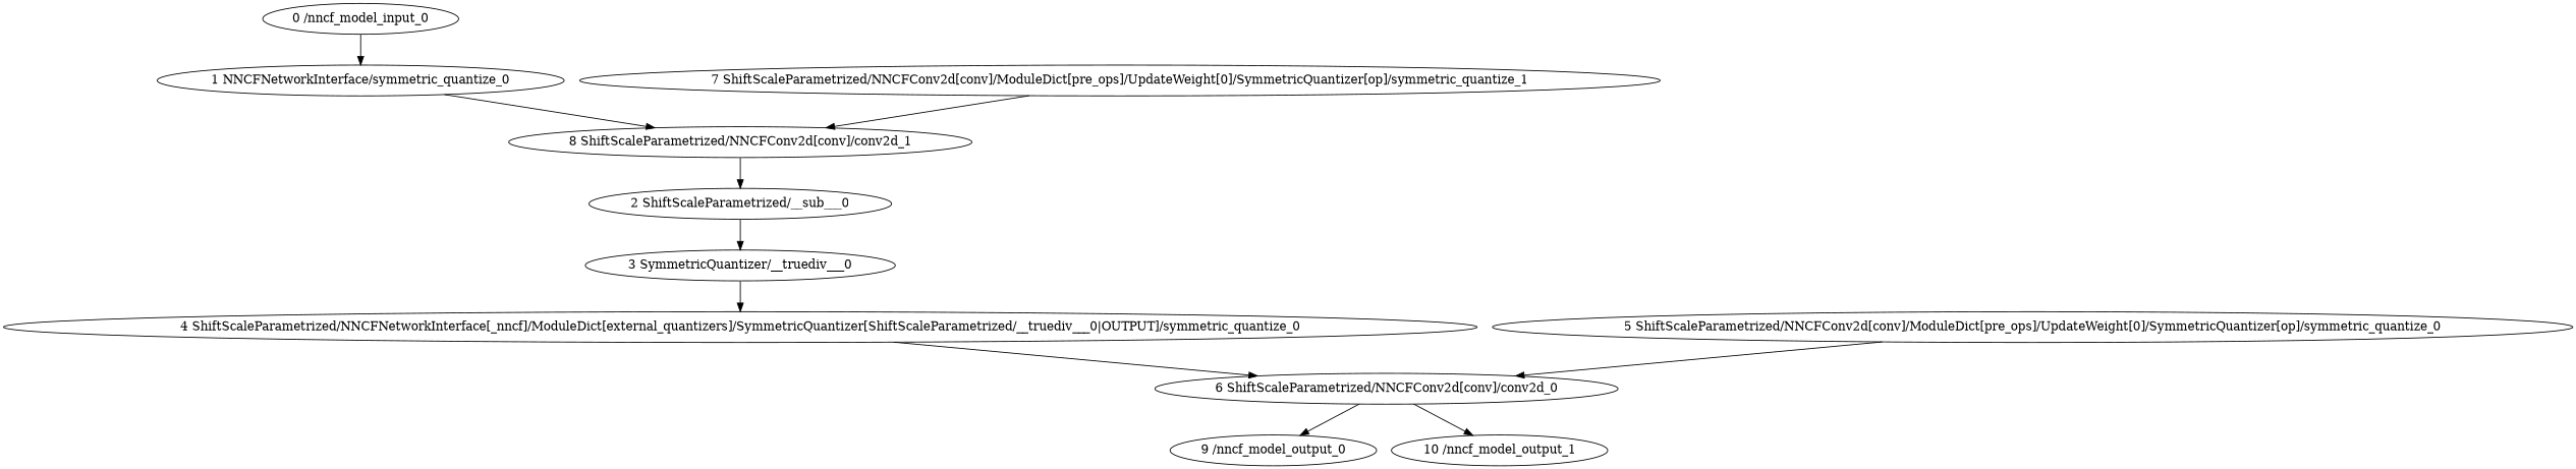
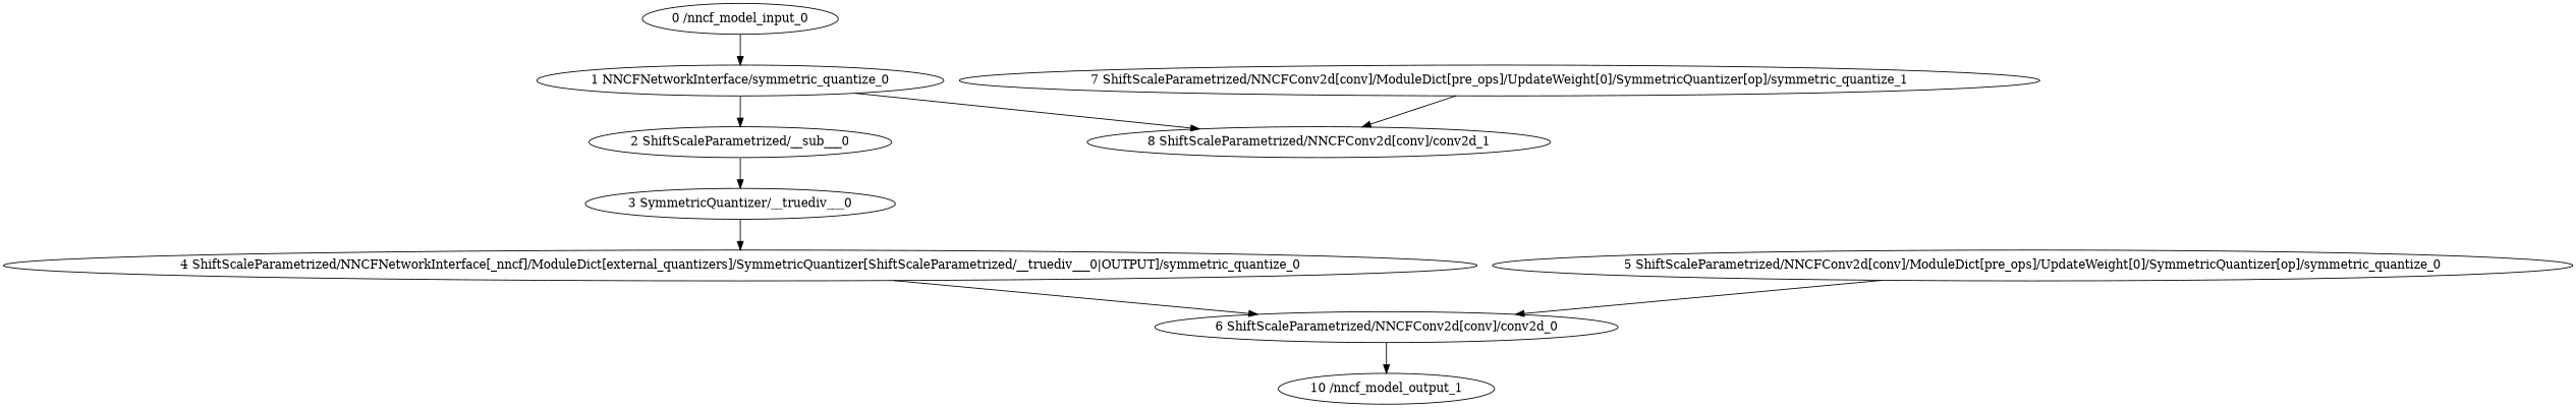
  strict digraph {
    node [type=symmetric_quantize]
    "0 /nncf_model_input_0" [type=nncf_model_input]
    n2 [label="1 NNCFNetworkInterface/symmetric_quantize_0"]
    "2 ShiftScaleParametrized/__sub___0" [type=__sub__]
    "8 ShiftScaleParametrized/NNCFConv2d[conv]/conv2d_1" [type=conv2d]
    n5 [label="3 SymmetricQuantizer/__truediv___0" type=__truediv__]
    "4 ShiftScaleParametrized/NNCFNetworkInterface[_nncf]/ModuleDict[external_quantizers]/SymmetricQuantizer[ShiftScaleParametrized/__truediv___0|OUTPUT]/symmetric_quantize_0"
    "6 ShiftScaleParametrized/NNCFConv2d[conv]/conv2d_0" [type=conv2d]
-   "9 /nncf_model_output_0" [type=nncf_model_output]
    "10 /nncf_model_output_1" [type=nncf_model_output]
    "5 ShiftScaleParametrized/NNCFConv2d[conv]/ModuleDict[pre_ops]/UpdateWeight[0]/SymmetricQuantizer[op]/symmetric_quantize_0"
    "7 ShiftScaleParametrized/NNCFConv2d[conv]/ModuleDict[pre_ops]/UpdateWeight[0]/SymmetricQuantizer[op]/symmetric_quantize_1"
    "0 /nncf_model_input_0" -> n2
-   "8 ShiftScaleParametrized/NNCFConv2d[conv]/conv2d_1" -> "2 ShiftScaleParametrized/__sub___0"
+   n2 -> "2 ShiftScaleParametrized/__sub___0"
    n2 -> "8 ShiftScaleParametrized/NNCFConv2d[conv]/conv2d_1"
    "2 ShiftScaleParametrized/__sub___0" -> n5
    n5 -> "4 ShiftScaleParametrized/NNCFNetworkInterface[_nncf]/ModuleDict[external_quantizers]/SymmetricQuantizer[ShiftScaleParametrized/__truediv___0|OUTPUT]/symmetric_quantize_0"
    "4 ShiftScaleParametrized/NNCFNetworkInterface[_nncf]/ModuleDict[external_quantizers]/SymmetricQuantizer[ShiftScaleParametrized/__truediv___0|OUTPUT]/symmetric_quantize_0" -> "6 ShiftScaleParametrized/NNCFConv2d[conv]/conv2d_0"
-   "6 ShiftScaleParametrized/NNCFConv2d[conv]/conv2d_0" -> "9 /nncf_model_output_0"
    "6 ShiftScaleParametrized/NNCFConv2d[conv]/conv2d_0" -> "10 /nncf_model_output_1"
    "5 ShiftScaleParametrized/NNCFConv2d[conv]/ModuleDict[pre_ops]/UpdateWeight[0]/SymmetricQuantizer[op]/symmetric_quantize_0" -> "6 ShiftScaleParametrized/NNCFConv2d[conv]/conv2d_0"
    "7 ShiftScaleParametrized/NNCFConv2d[conv]/ModuleDict[pre_ops]/UpdateWeight[0]/SymmetricQuantizer[op]/symmetric_quantize_1" -> "8 ShiftScaleParametrized/NNCFConv2d[conv]/conv2d_1"
  }
